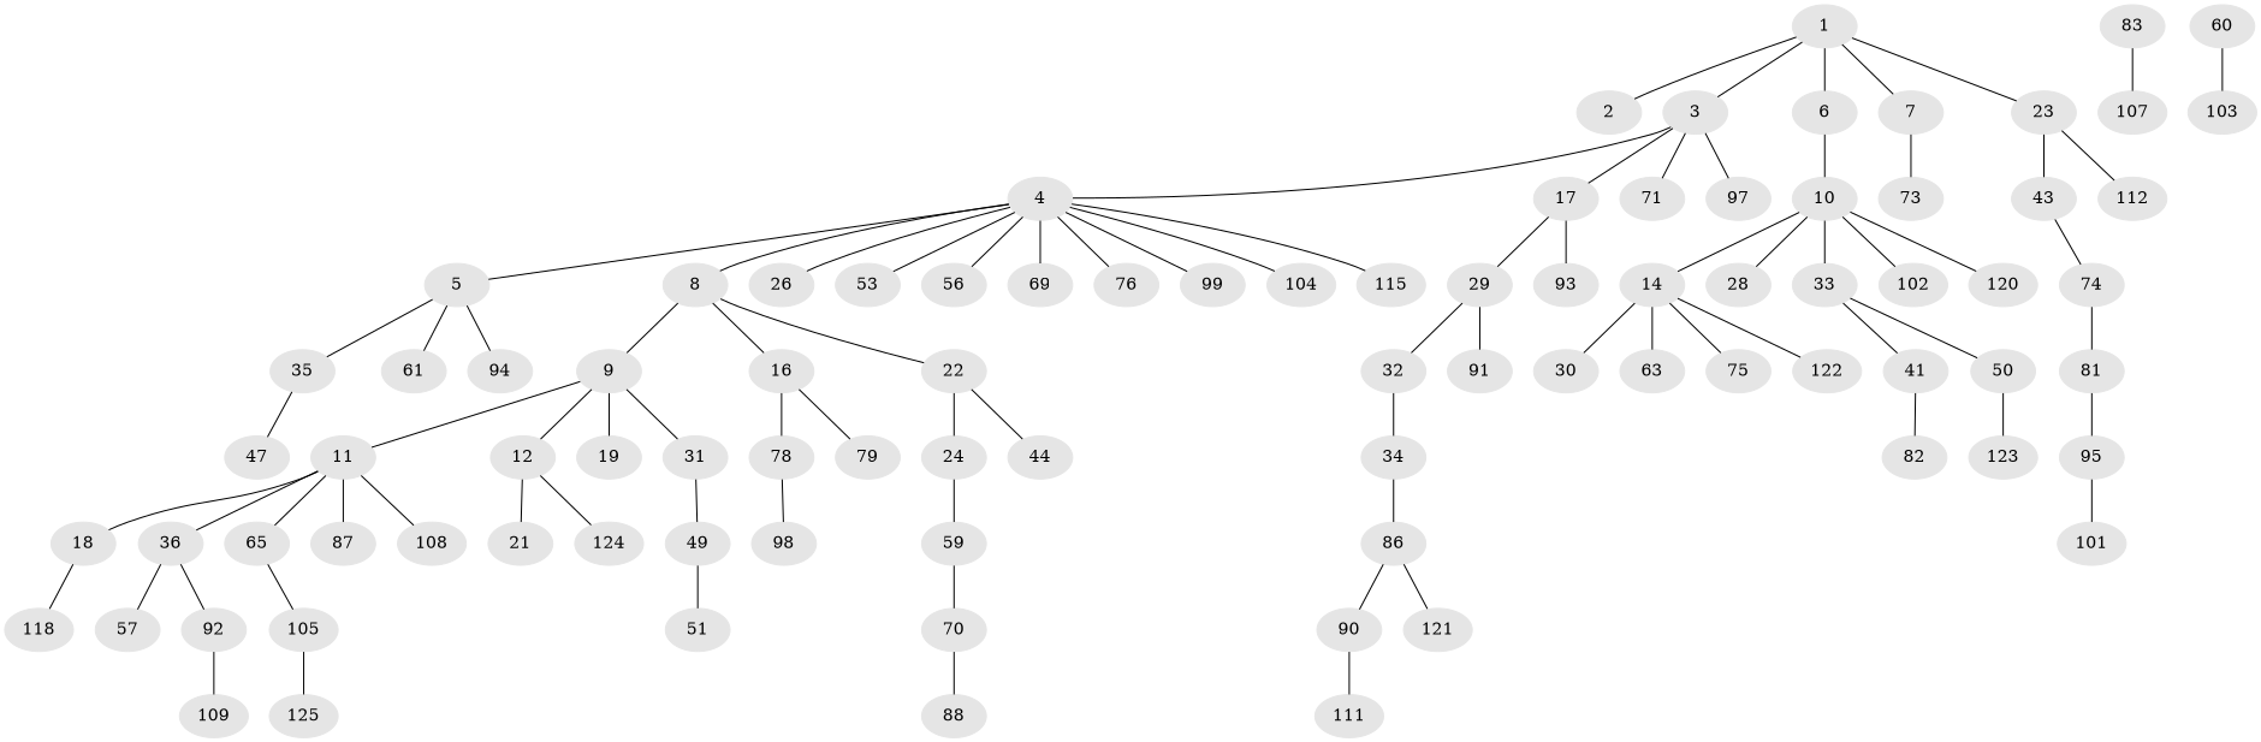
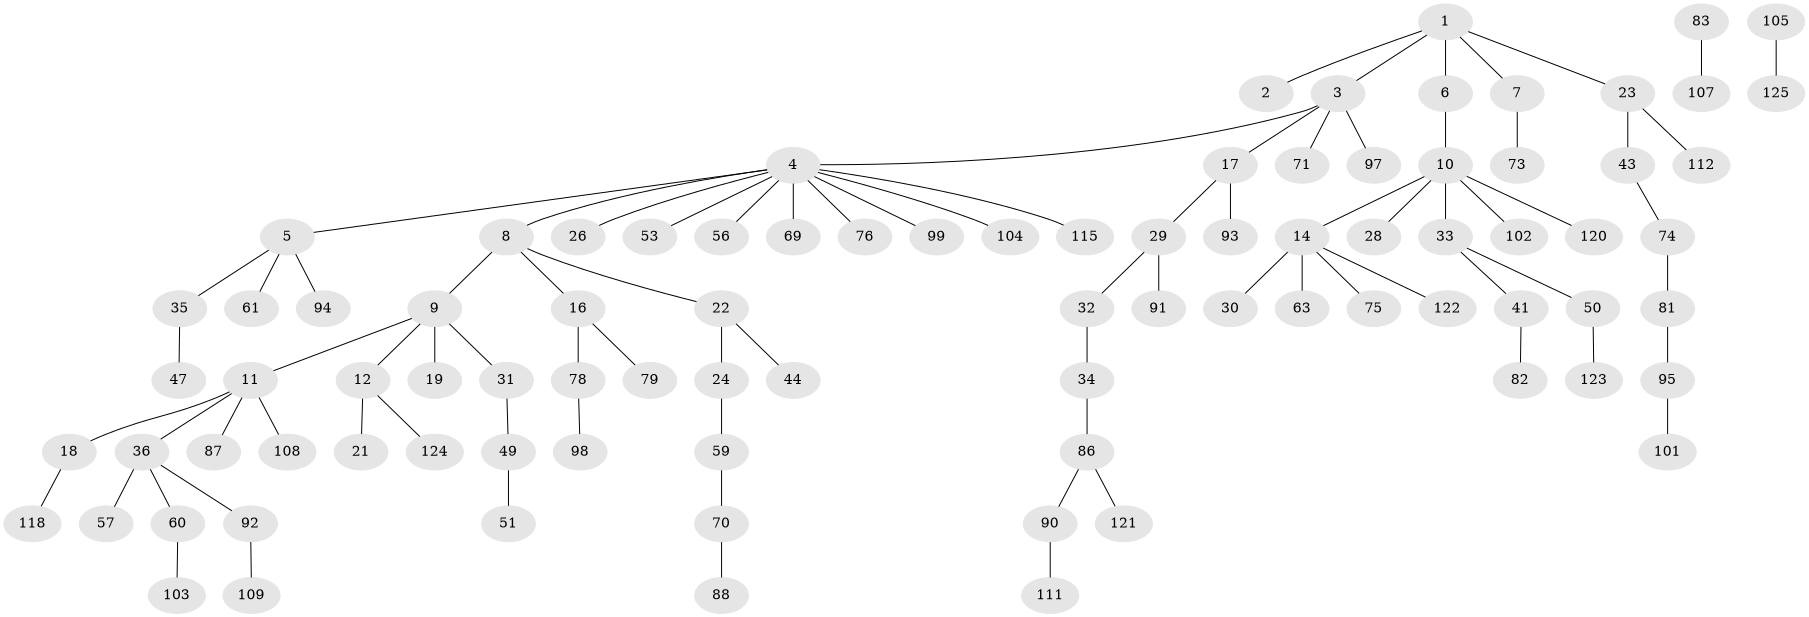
  graph {
    node [color=gray90 style=filled]
    1
    2
    3 [super="+68"]
    6
    7 [super="+55"]
    23 [super="+45"]
    4 [super="+20"]
    17 [super="+110"]
    71
    97
    10 [super="+13"]
    73 [super="+96"]
    43
    112
    5 [super="+58"]
    8 [super="+37"]
    26
    53 [super="+72"]
    56
    69
    76
    99
    104
    115
    29 [super="+77"]
    93
    35
    61
    94
    9 [super="+27"]
    16 [super="+54"]
    22 [super="+42"]
    47
    14 [super="+15"]
    28
    33 [super="+80"]
    102
    120
    11 [super="+52"]
    12 [super="+25"]
    19 [super="+62"]
    31 [super="+38"]
    78 [super="+84"]
    79
    24 [super="+40"]
    44
    18
    36 [super="+39"]
-   65 [super="+85"]
    87
    n51 [label=108]
    21 [super="+48"]
    124
    49 [super="+67"]
    30
    63
    75
    122
    41 [super="+64"]
    50
    83 [super="+119"]
    107
    118
    57
    60
    92
    105
    98 [super="+113"]
    32 [super="+89"]
    91
    59 [super="+117"]
    74
    70 [super="+108"]
    34 [super="+46"]
    51
    86
    82
    123
    90 [super="+106"]
    121
    103
    109
    81 [super="+116"]
    88
    125
    95
    101 [super="+114"]
    111
    1 -- 2
    1 -- 3
    1 -- 6
    1 -- 7
    1 -- 23
    3 -- 4
    3 -- 17
    3 -- 71
    3 -- 97
    6 -- 10
    7 -- 73
    23 -- 43
    23 -- 112
    4 -- 5
    4 -- 8
    4 -- 26
    4 -- 53
    4 -- 56
    4 -- 69
    4 -- 76
    4 -- 99
    4 -- 104
    4 -- 115
    17 -- 29
    17 -- 93
    10 -- 14
    10 -- 28
    10 -- 33
    10 -- 102
    10 -- 120
    43 -- 74
    5 -- 35
    5 -- 61
    5 -- 94
    8 -- 9
    8 -- 16
    8 -- 22
    29 -- 32
    29 -- 91
    35 -- 47
    9 -- 11
    9 -- 12
    9 -- 19
    9 -- 31
    16 -- 78
    16 -- 79
    22 -- 24
    22 -- 44
    14 -- 30
    14 -- 63
    14 -- 75
    14 -- 122
    33 -- 41
    33 -- 50
    11 -- 18
    11 -- 36
-   11 -- 65
    11 -- 87
    11 -- n51
    12 -- 21
    12 -- 124
    31 -- 49
    78 -- 98
    24 -- 59
    18 -- 118
    36 -- 57
+   36 -- 60
    36 -- 92
-   65 -- 105
    49 -- 51
    41 -- 82
    50 -- 123
    83 -- 107
    60 -- 103
    92 -- 109
    105 -- 125
    32 -- 34
    59 -- 70
    74 -- 81
    70 -- 88
    34 -- 86
    86 -- 90
    86 -- 121
    90 -- 111
    81 -- 95
    95 -- 101
  }
